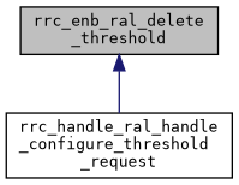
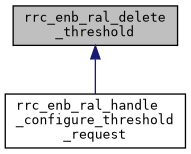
  digraph {
    rankdir=TB
    fontname="DejaVu Sans Mono"
    node [color=black fontname="DejaVu Sans Mono" fontsize=10 shape=record style=filled]
    n1 [fillcolor=grey75 fontcolor=black height=0.2 label="rrc_enb_ral_delete\l_threshold" width=0.4]
-   n2 [fillcolor=white height=0.2 label="rrc_handle_ral_handle\l_configure_threshold\l_request" width=0.4]
+   n2 [fillcolor=white height=0.2 label="rrc_enb_ral_handle\l_configure_threshold\l_request" width=0.4]
    n1 -> n2 [color=midnightblue dir=back fontname="DejaVu Sans Mono" fontsize=10 labelfontname=Helvetica labelfontsize=10 style=solid]
  }
